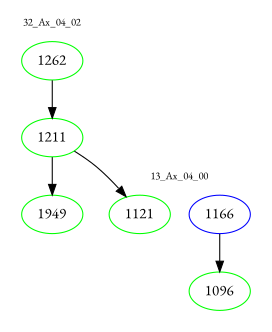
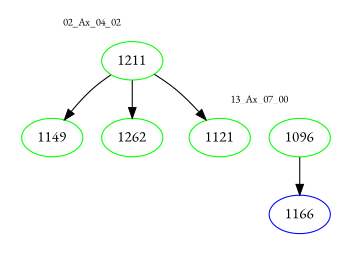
  digraph {
    fontname="EB Garamond"
    node [color=green fontname="EB Garamond"]
    edge [color=black fontname="EB Garamond"]
    n1 [label=1096]
    n2 [color=blue label=1166]
    n3 [label=1121]
    n4 [label=1211]
-   n5 [label=1949]
+   n5 [label=1149]
    n6 [label=1262]
    subgraph cluster_1 {
      color=white
      fontsize=10
-     label="13_Ax_04_00"
+     label="13_Ax_07_00"
      n1
      n2
      n3
    }
    subgraph cluster_2 {
      color=white
      fontsize=10
-     label="32_Ax_04_02"
+     label="02_Ax_04_02"
      n4
      n5
      n6
    }
-   n2 -> n1
+   n1 -> n2
    n4 -> n3
    n4 -> n5
-   n6 -> n4
+   n4 -> n6
  }
